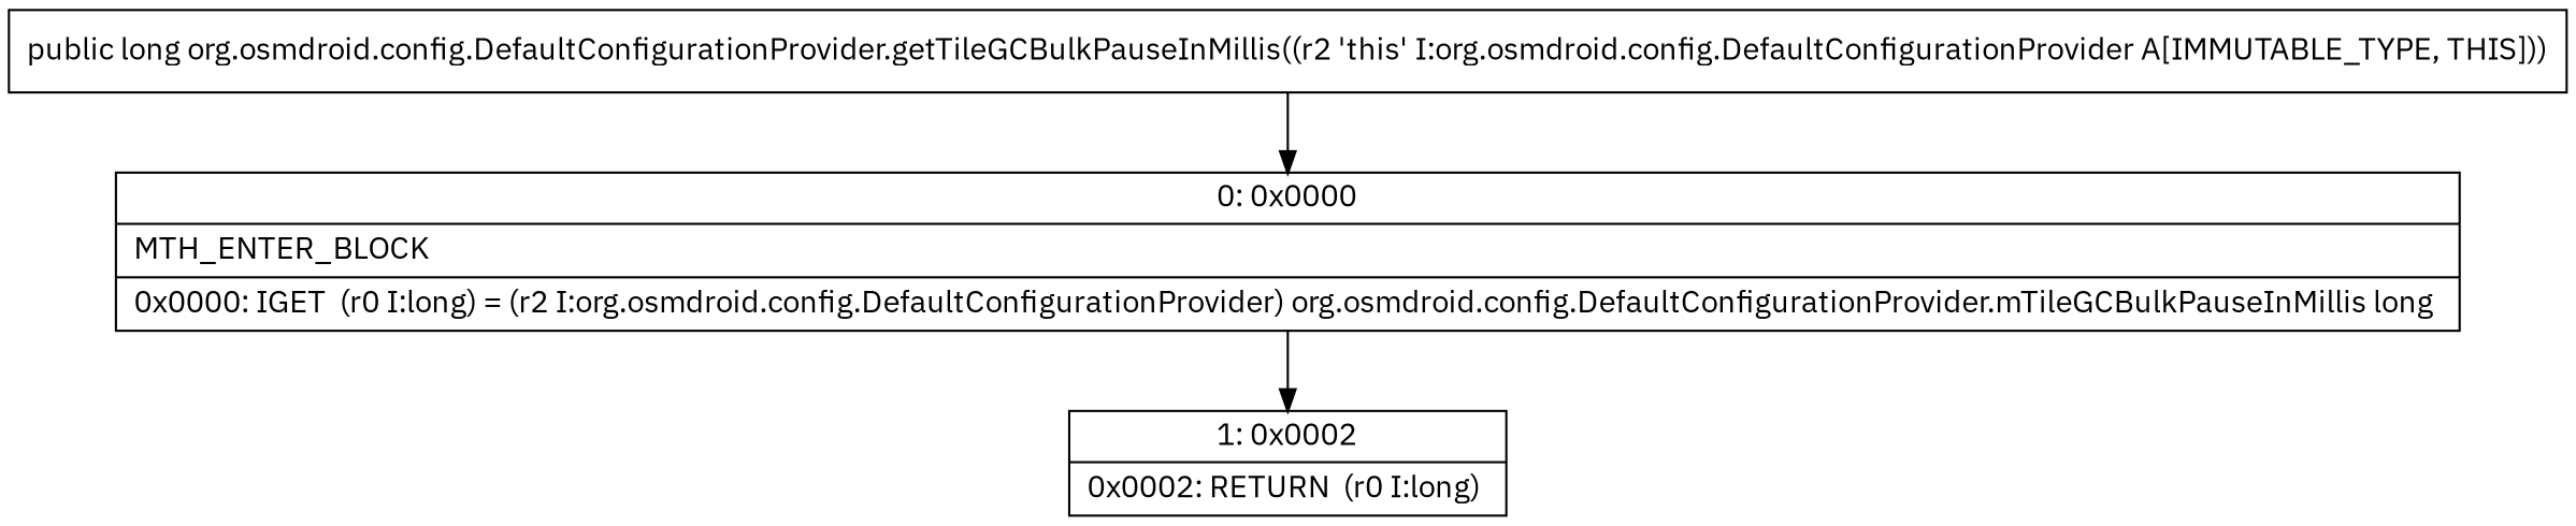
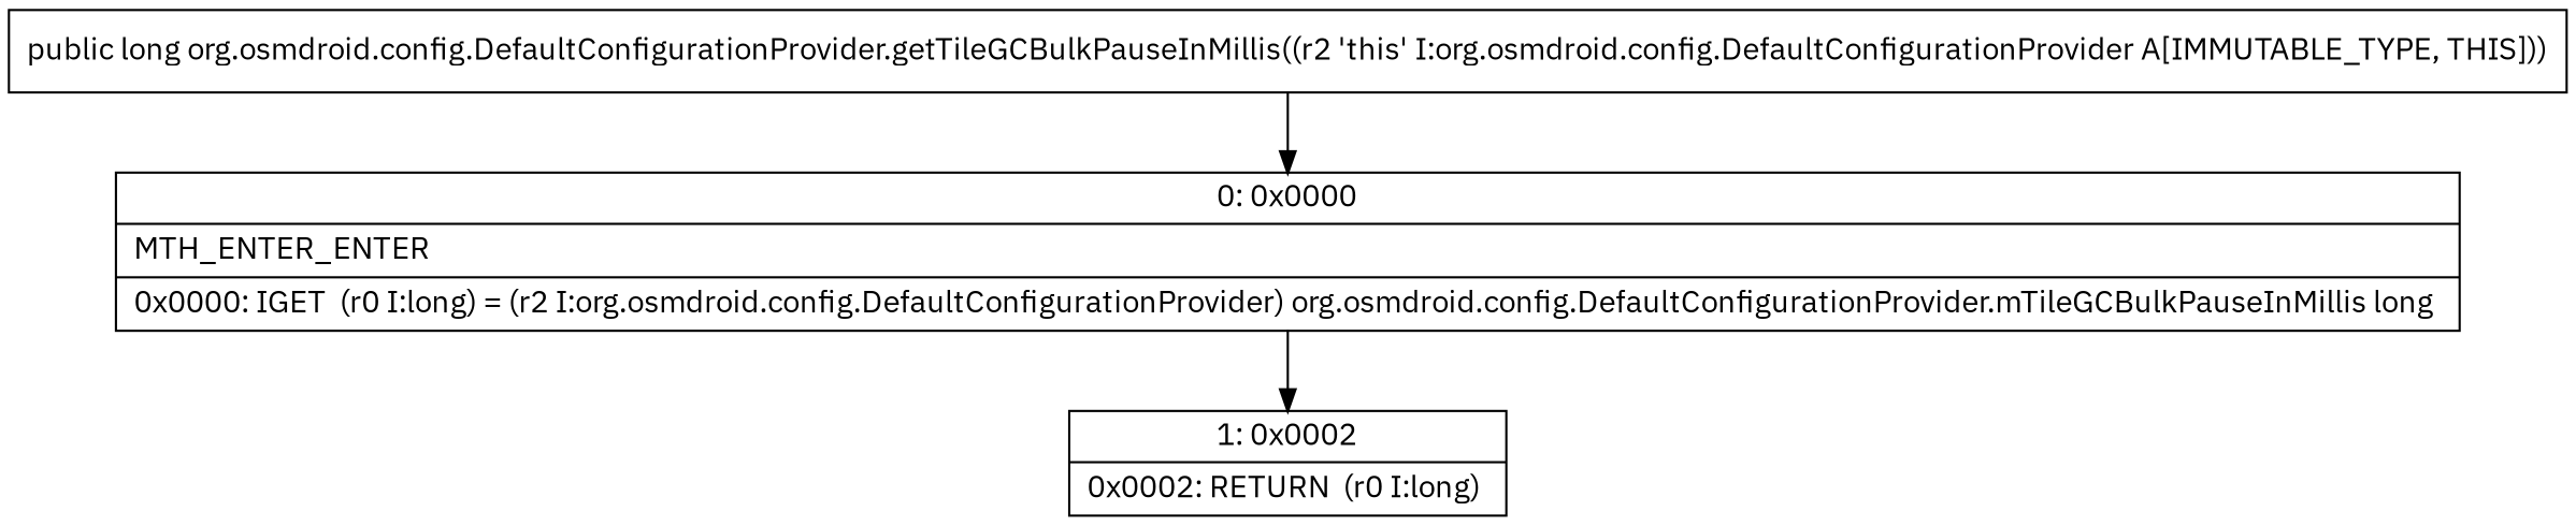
  digraph {
    fontname="IBM Plex Sans"
    node [shape=record fontname="IBM Plex Sans"]
    edge [fontname="IBM Plex Sans"]
-   n1 [label="{0\:\ 0x0000|MTH_ENTER_BLOCK\l|0x0000: IGET  (r0 I:long) = (r2 I:org.osmdroid.config.DefaultConfigurationProvider) org.osmdroid.config.DefaultConfigurationProvider.mTileGCBulkPauseInMillis long \l}"]
+   n1 [label="{0\:\ 0x0000|MTH_ENTER_ENTER\l|0x0000: IGET  (r0 I:long) = (r2 I:org.osmdroid.config.DefaultConfigurationProvider) org.osmdroid.config.DefaultConfigurationProvider.mTileGCBulkPauseInMillis long \l}"]
    n2 [label="{1\:\ 0x0002|0x0002: RETURN  (r0 I:long) \l}"]
    n3 [label="{public long org.osmdroid.config.DefaultConfigurationProvider.getTileGCBulkPauseInMillis((r2 'this' I:org.osmdroid.config.DefaultConfigurationProvider A[IMMUTABLE_TYPE, THIS])) }"]
    n1 -> n2
    n3 -> n1
  }
